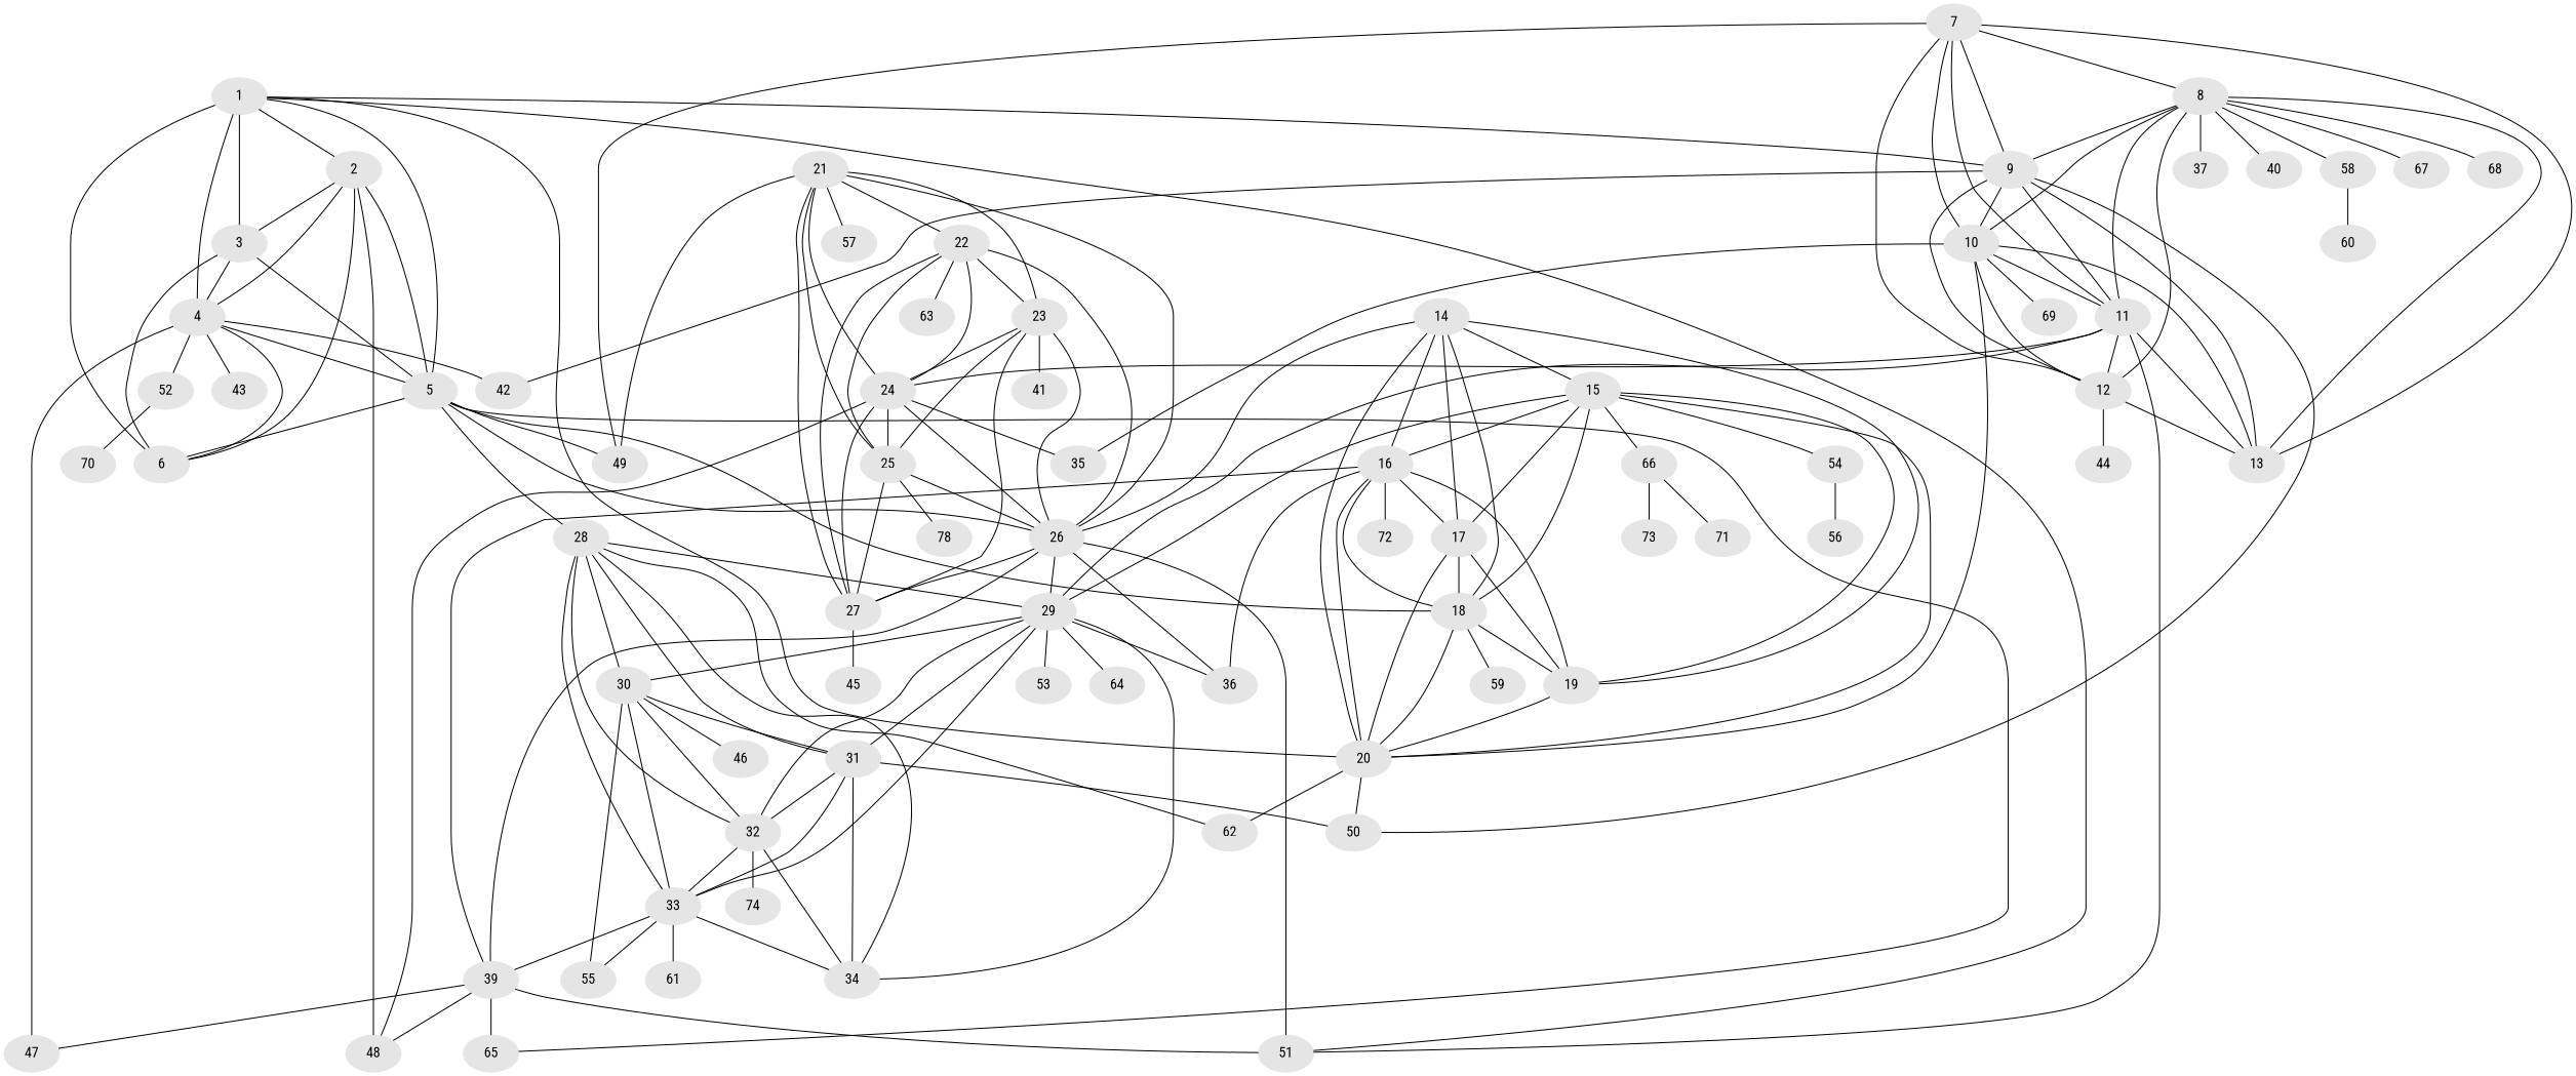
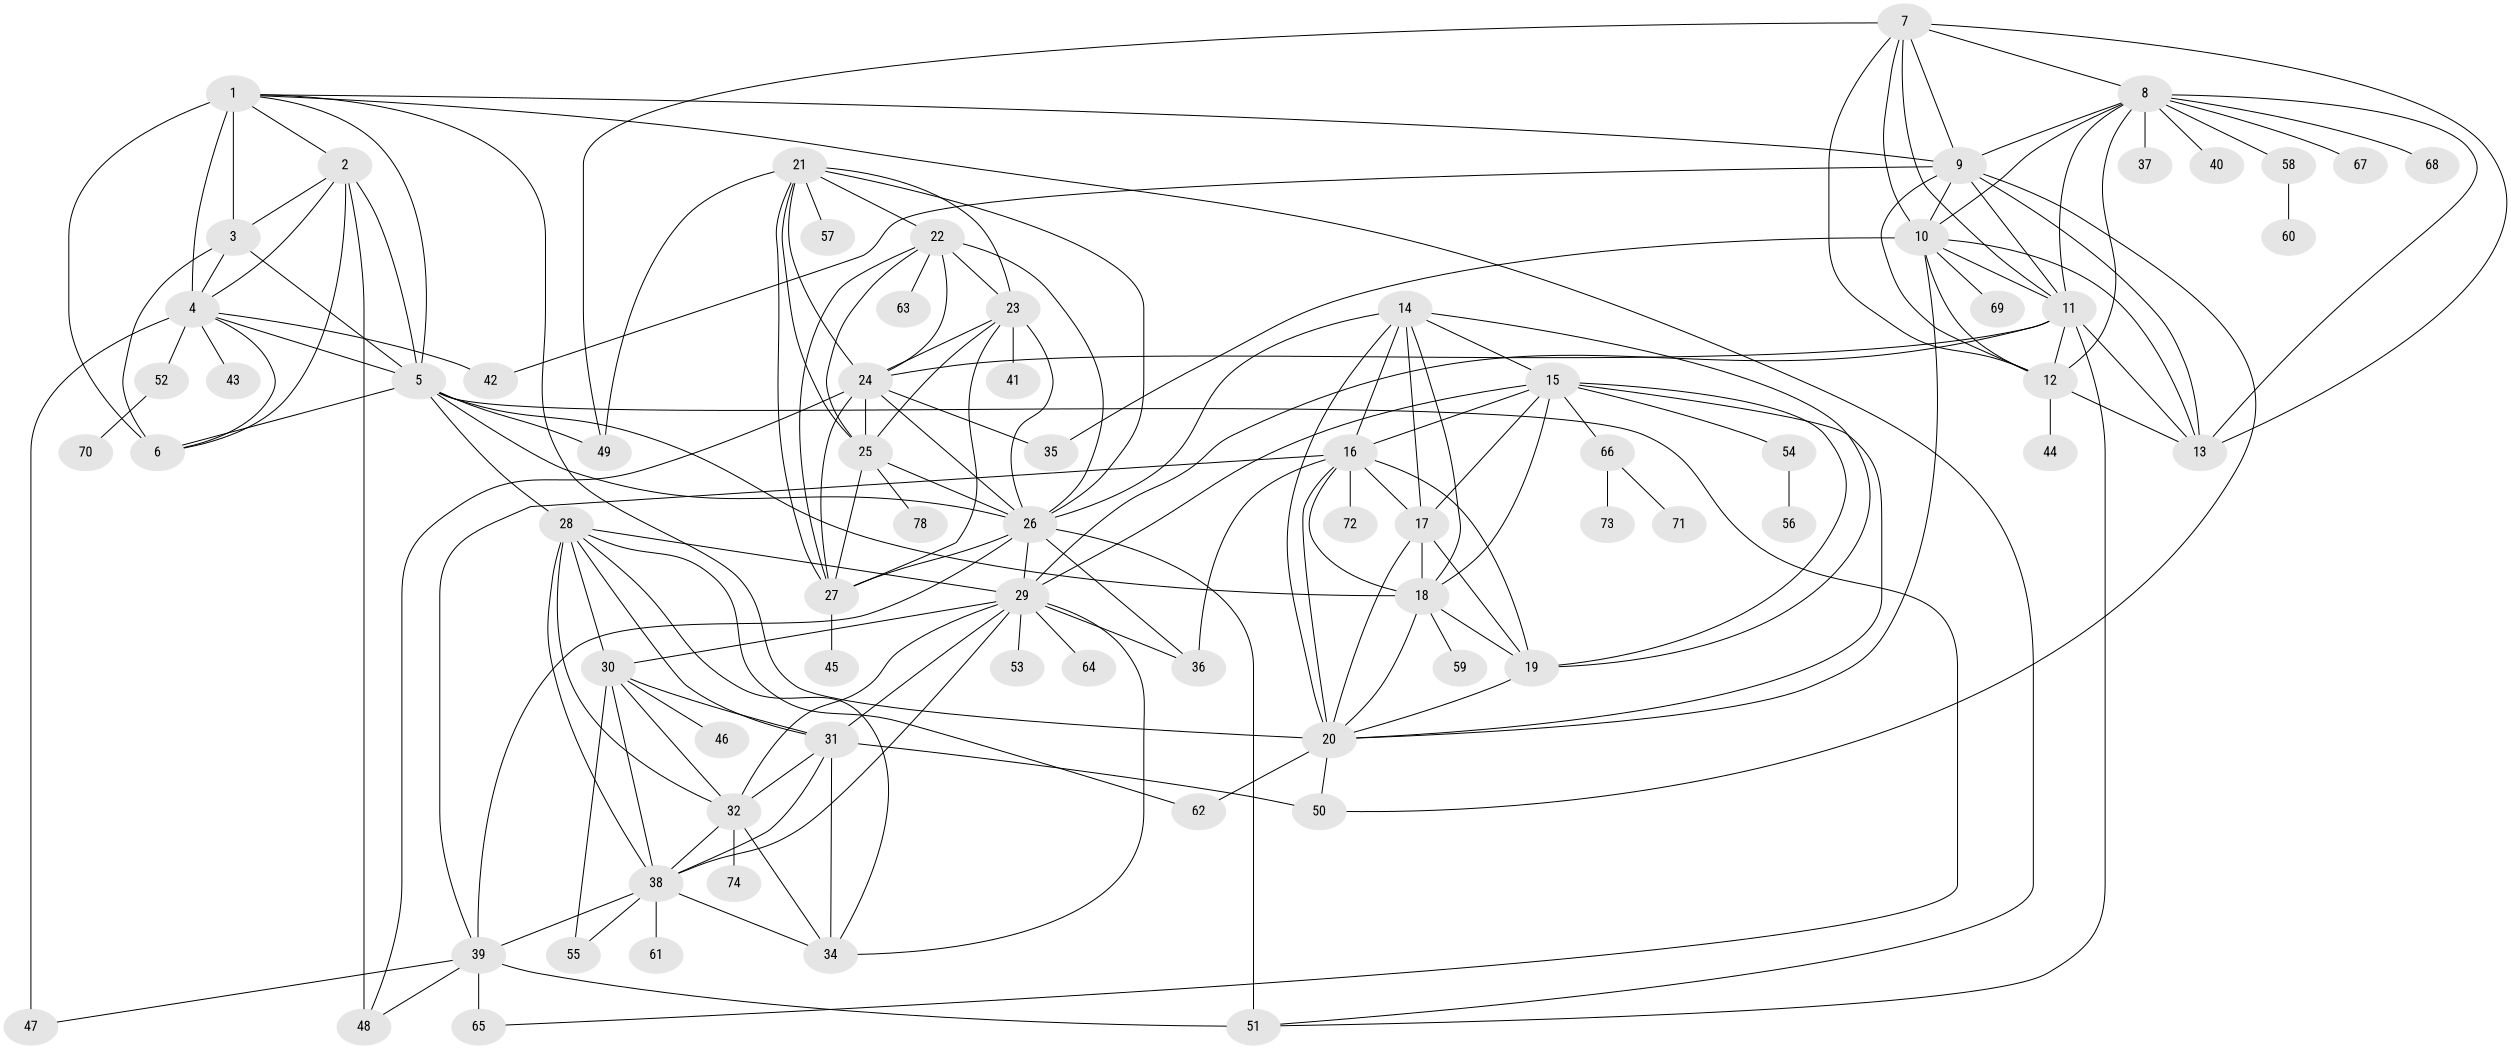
  graph {
    fontname="Roboto Condensed"
    node [color=gray90 fontname="Roboto Condensed" style=filled]
    edge [fontname="Roboto Condensed" weight=1.0]
    1
    2
    3
    4
    5
    6
    9
    20
    51
    48
    42
    43
    47
    52
    18
    26
    28
    49
    65
    10
    11
    12
    13
    50
    62
    70
    19
    59
    29
    36
    39
    27
    30
    31
    32
-   33
+   33 [label=38]
    34
    7
    8
    37
    40
    58
    67
    68
    35
    69
    24
    44
    60
    25
    53
    64
    14
    15
    16
    17
    54
    66
    72
    56
    71
    73
    21
    22
    23
    57
    63
    41
    n69 [label=78]
    45
    46
    55
    74
    61
    1 -- 2 [weight=2.0]
    1 -- 3 [weight=2.0]
    1 -- 4 [weight=2.0]
    1 -- 5 [weight=2.0]
    1 -- 6 [weight=4.0]
    1 -- 9
    1 -- 20
    1 -- 51
    2 -- 3
    2 -- 4
    2 -- 5
    2 -- 6
    2 -- 48 [weight=4.0]
    3 -- 4
    3 -- 5
    3 -- 6
    4 -- 5
    4 -- 6
    4 -- 42
    4 -- 43
    4 -- 47 [weight=3.0]
    4 -- 52
    5 -- 6
    5 -- 18
    5 -- 26
    5 -- 28
    5 -- 49 [weight=3.0]
    5 -- 65
    9 -- 42 [weight=3.0]
    9 -- 10
    9 -- 11
    9 -- 12
    9 -- 13
    9 -- 50
    20 -- 50
    20 -- 62 [weight=2.0]
    52 -- 70
    18 -- 20
    18 -- 19
    18 -- 59
    26 -- 51
    26 -- 29
    26 -- 36
    26 -- 39
    26 -- 27
    28 -- 62
    28 -- 29
    28 -- 30
    28 -- 31
    28 -- 32
    28 -- 33
    28 -- 34
    10 -- 20
    10 -- 11
    10 -- 12
    10 -- 13
    10 -- 35
    10 -- 69
    11 -- 51
    11 -- 12
    11 -- 13
    11 -- 29
    11 -- 24
    12 -- 13
    12 -- 44
    19 -- 20
    29 -- 36
    29 -- 30
    29 -- 31
    29 -- 32
    29 -- 33
    29 -- 34
    29 -- 53
    29 -- 64
    39 -- 51 [weight=2.0]
    39 -- 48
    39 -- 47
    39 -- 65 [weight=2.0]
    27 -- 45 [weight=2.0]
    30 -- 31
    30 -- 32
    30 -- 33
    30 -- 46 [weight=4.0]
    30 -- 55
    31 -- 50 [weight=2.0]
    31 -- 32
    31 -- 33
    31 -- 34 [weight=2.0]
    32 -- 33
    32 -- 34
    32 -- 74
    33 -- 39
    33 -- 34
    33 -- 55
    33 -- 61
    7 -- 9
    7 -- 49
    7 -- 10
    7 -- 11
    7 -- 12
    7 -- 13
    7 -- 8
    8 -- 9
    8 -- 10
    8 -- 11
    8 -- 12
    8 -- 13
    8 -- 37
    8 -- 40
    8 -- 58
    8 -- 67
    8 -- 68
    58 -- 60
    24 -- 48
    24 -- 26
    24 -- 27
    24 -- 35 [weight=3.0]
    24 -- 25
    25 -- 26
    25 -- 27
    25 -- n69 [weight=2.0]
    14 -- 20
    14 -- 18
    14 -- 26
    14 -- 19
    14 -- 15
    14 -- 16
    14 -- 17
    15 -- 20
    15 -- 18
    15 -- 19
    15 -- 29
    15 -- 16
    15 -- 17
    15 -- 54
    15 -- 66
    16 -- 20
    16 -- 18
    16 -- 19
    16 -- 36
    16 -- 39
    16 -- 17
    16 -- 72
    17 -- 20
    17 -- 18 [weight=2.0]
    17 -- 19
    54 -- 56
    66 -- 71
    66 -- 73
    21 -- 26
    21 -- 49
    21 -- 27
    21 -- 24
    21 -- 25
    21 -- 22
    21 -- 23
    21 -- 57
    22 -- 26
    22 -- 27
    22 -- 24
    22 -- 25
    22 -- 23
    22 -- 63
    23 -- 26
    23 -- 27
    23 -- 24
    23 -- 25
    23 -- 41 [weight=2.0]
  }
